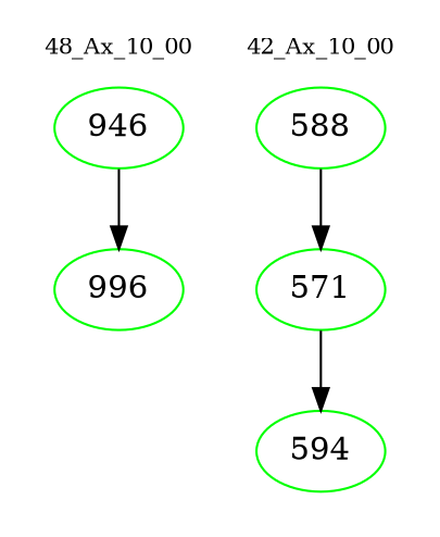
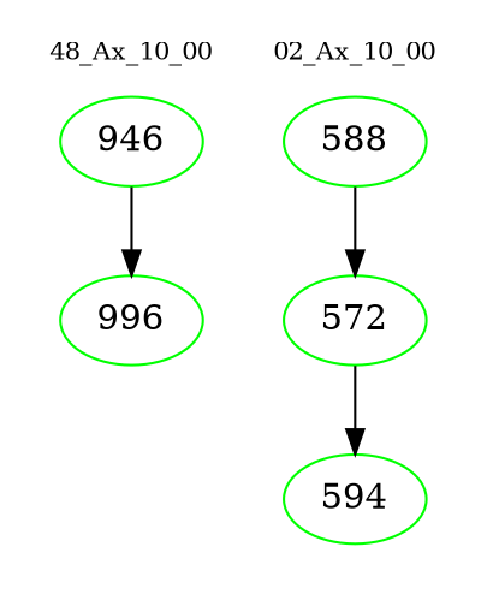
  digraph {
    fontname="DejaVu Serif"
    node [color=green fontname="DejaVu Serif"]
    edge [color=black fontname="DejaVu Serif"]
    n1 [label=946]
    n2 [label=996]
    n3 [label=588]
-   n4 [label=571]
+   n4 [label=572]
    n5 [label=594]
    subgraph cluster_1 {
      color=white
      fontsize=10
      label="48_Ax_10_00"
      n1
      n2
    }
    subgraph cluster_2 {
      color=white
      fontsize=10
-     label="42_Ax_10_00"
+     label="02_Ax_10_00"
      n3
      n4
      n5
    }
    n1 -> n2
    n3 -> n4
    n4 -> n5
  }
